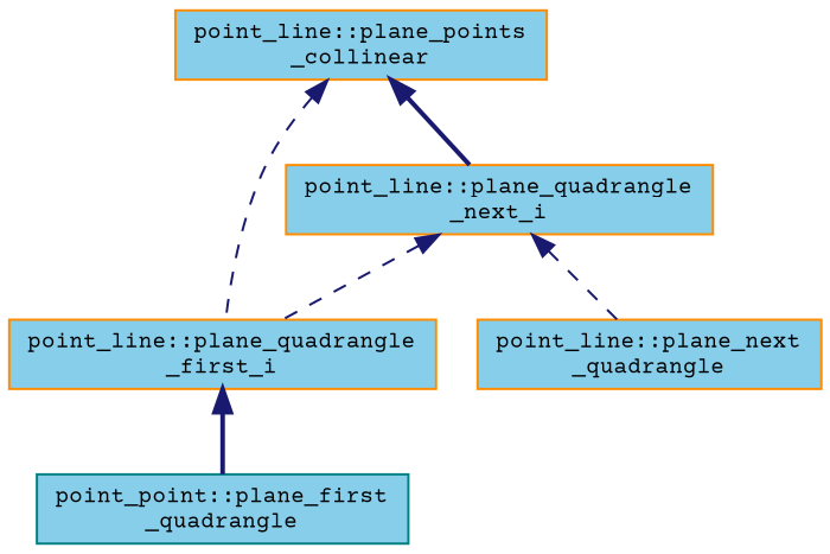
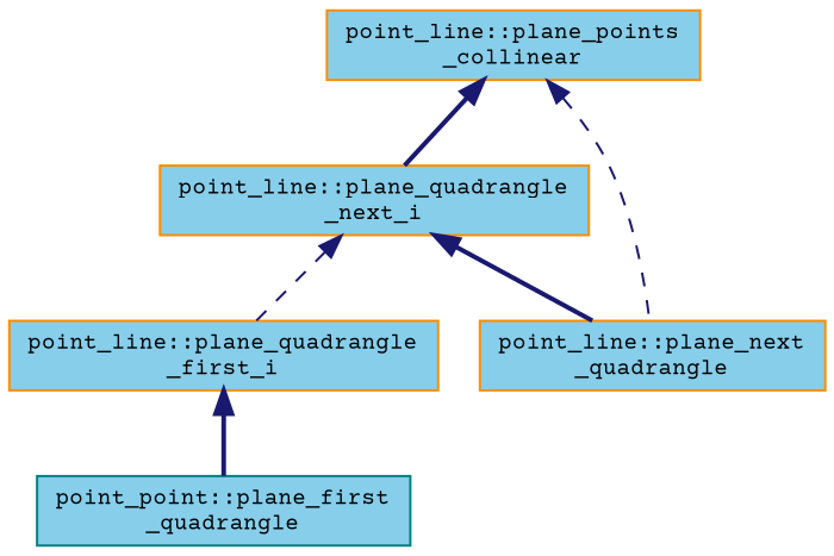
  digraph {
    fontname="Courier Prime"
    rankdir=TB
    node [color=darkorange fillcolor=skyblue fontname="Courier Prime" fontsize=10 shape=record style=filled]
    edge [color=midnightblue dir=back fontname="Courier Prime" fontsize=10 labelfontname=Helvetica labelfontsize=10 style=bold]
    n1 [fontcolor=black height=0.2 label="point_line::plane_points\l_collinear" width=0.4]
    n2 [height=0.2 label="point_line::plane_quadrangle\l_first_i" width=0.4]
    n3 [height=0.2 label="point_line::plane_quadrangle\l_next_i" width=0.4]
    n4 [color=teal height=0.2 label="point_point::plane_first\l_quadrangle" width=0.4]
    n5 [height=0.2 label="point_line::plane_next\l_quadrangle" width=0.4]
-   n1 -> n2 [style=dashed]
+   n1 -> n5 [style=dashed]
    n1 -> n3
    n2 -> n4
    n3 -> n2 [style=dashed]
-   n3 -> n5 [style=dashed]
+   n3 -> n5
  }
